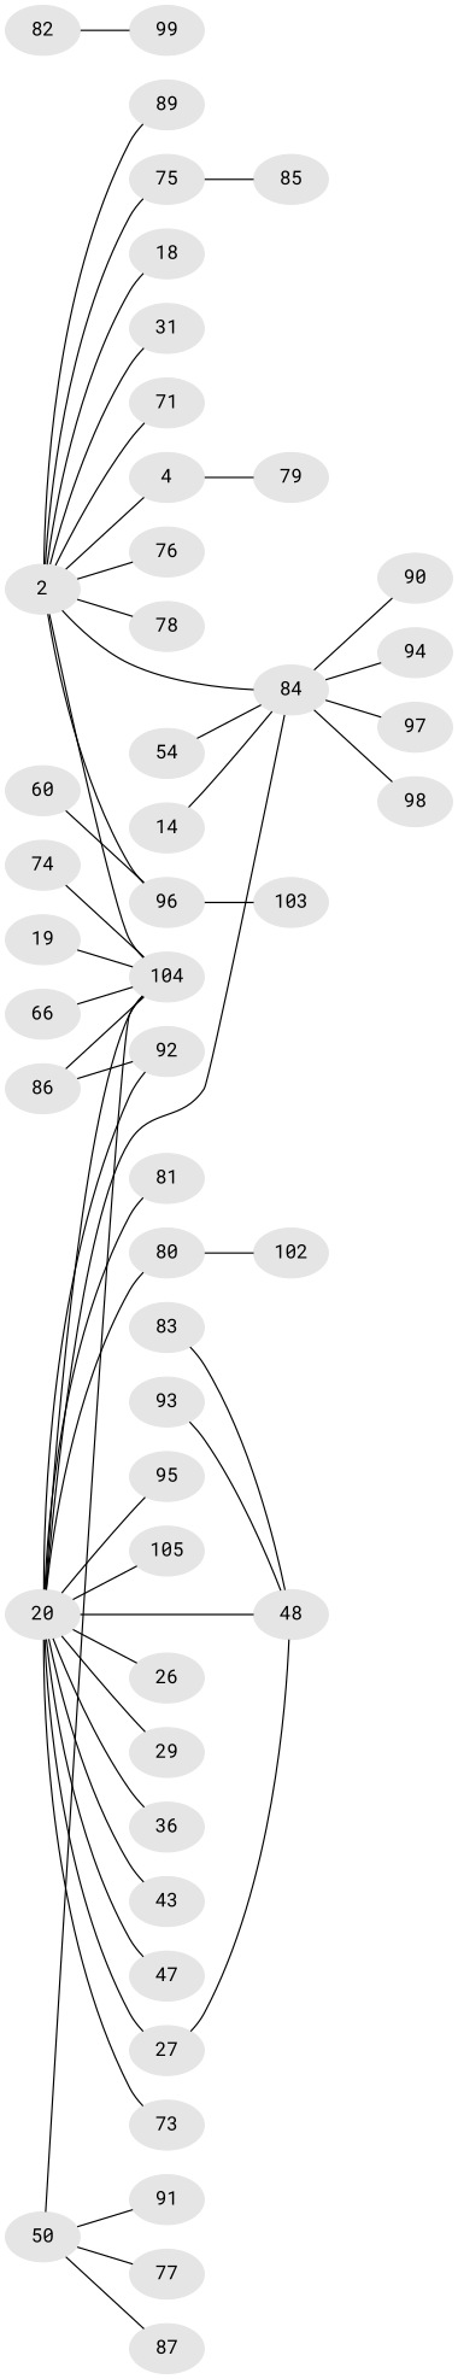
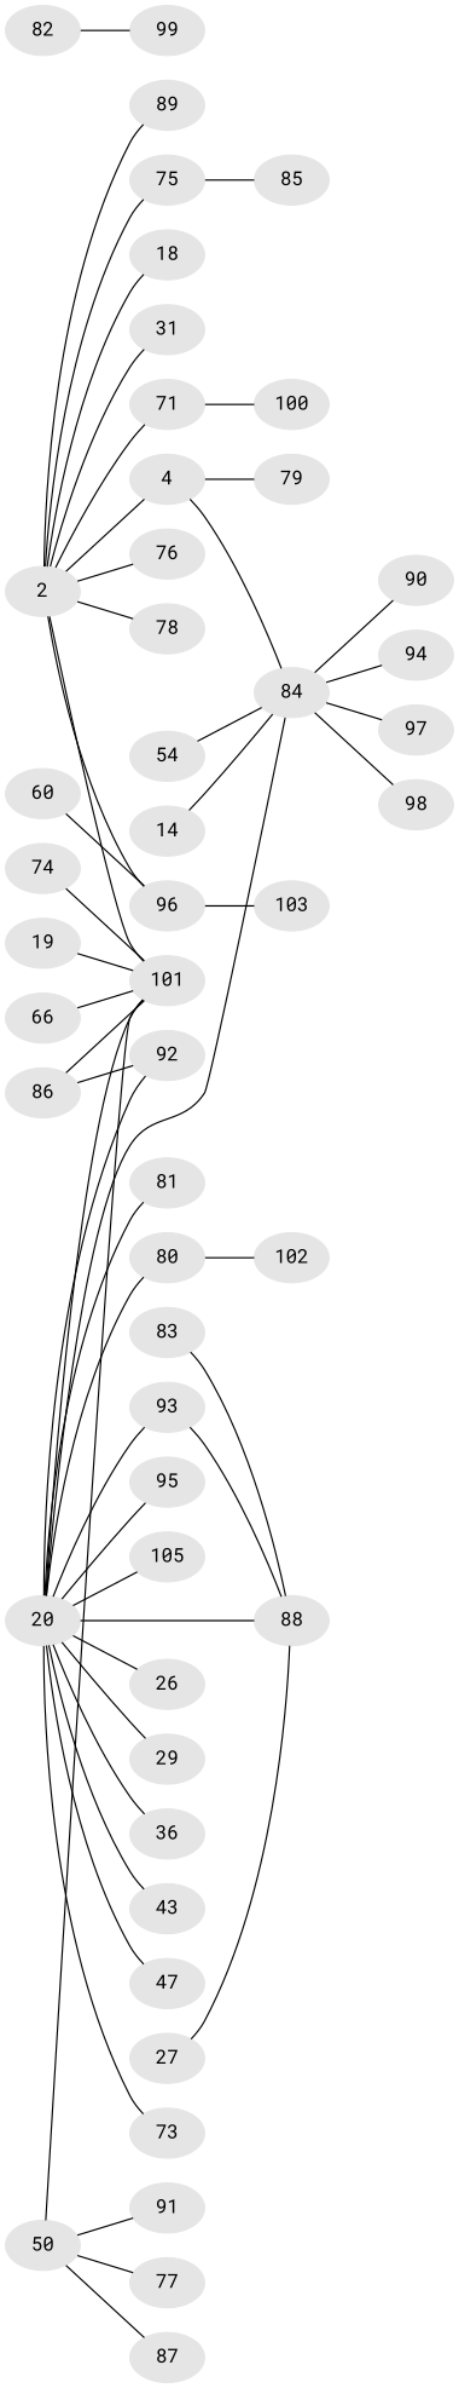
  graph {
    fontname="Roboto Mono"
    rankdir=LR
    node [color=gray90 fontname="Roboto Mono" style=filled]
    edge [fontname="Roboto Mono"]
    2 [super="+1"]
    4
    18
    n4 [label=31 super="+24"]
    71
    75 [super="+51"]
    76 [super="+30"]
    78 [super="+62"]
    84 [super="+5"]
    89 [super="+17"]
    96 [super="+25+72"]
-   101 [super="+3+7" label=104]
+   101 [super="+3+7"]
    79
+   100
    85
    90
    94 [super="+50"]
    97 [super="+52+59"]
    98
    103
    102 [super="+56"]
    n22 [label=14]
    19
    20 [super="+8+13+14"]
    26
    29
    36
    43
    47
    73
    80 [super="+34+63"]
    81
-   88 [super="+10+68" label=48]
+   88 [super="+10+68"]
    92
    93
    95
    105 [super="+53"]
    n38 [label=27]
    54
    60
    66
    n42 [label=50 super="+69"]
    77
    87
    91
    74
    82 [super="+32+41+46+55"]
    99
    83 [super="+67"]
    86 [super="+65"]
    2 -- 4
    2 -- 18
    2 -- n4
    2 -- 71
    2 -- 75
    2 -- 76
    2 -- 78
-   2 -- 84 [weight=2]
+   4 -- 84 [weight=2]
    2 -- 89
    2 -- 96 [weight=2]
    2 -- 101 [weight=2]
    4 -- 79
+   71 -- 100
    75 -- 85
    84 -- 90
    84 -- 94
    84 -- 97
    84 -- 98
    96 -- 103
    n22 -- 84
    19 -- 101
    20 -- 84
    20 -- 101
    20 -- 26
    20 -- 29
    20 -- 36
    20 -- 43
    20 -- 47
    20 -- 73
    20 -- 80
    20 -- 81
    20 -- 88 [weight=2]
    20 -- 92
-   20 -- n38
+   20 -- 93
    20 -- 95
    20 -- 105
    80 -- 102
    93 -- 88
    n38 -- 88
    54 -- 84
    60 -- 96
    66 -- 101
    n42 -- 101
    n42 -- 77
    n42 -- 87
    n42 -- 91
    74 -- 101
    82 -- 99
    83 -- 88
    86 -- 101
    86 -- 92
  }
